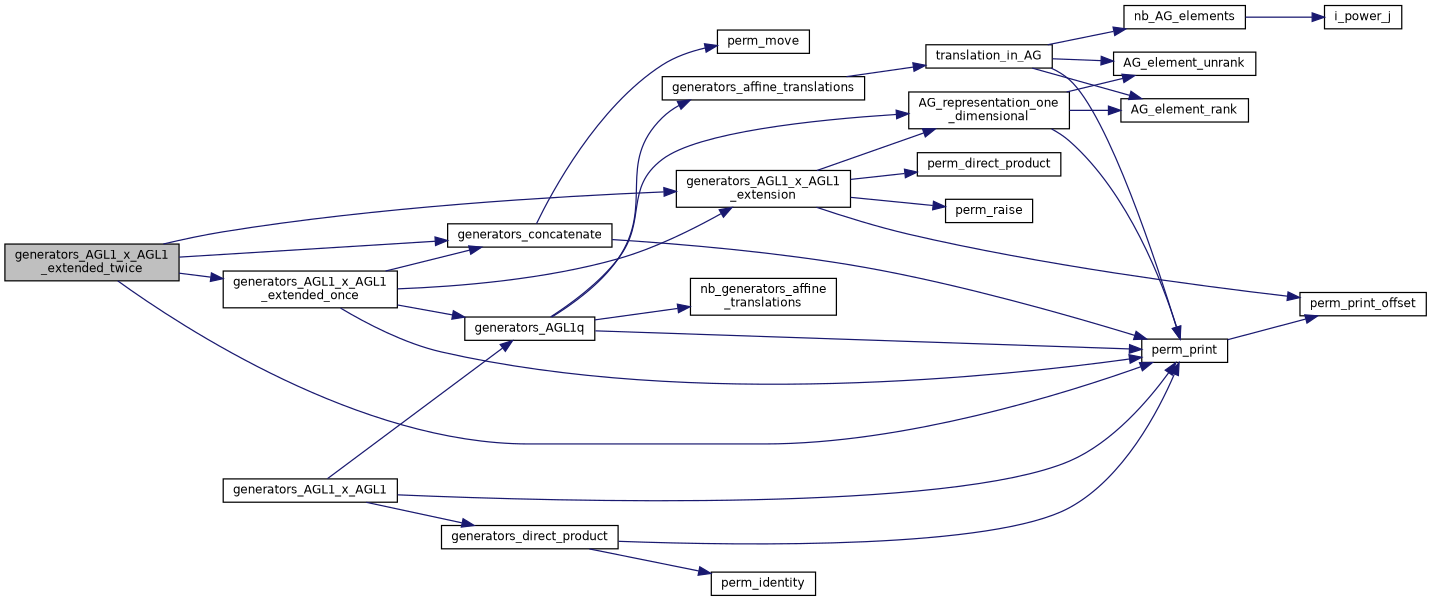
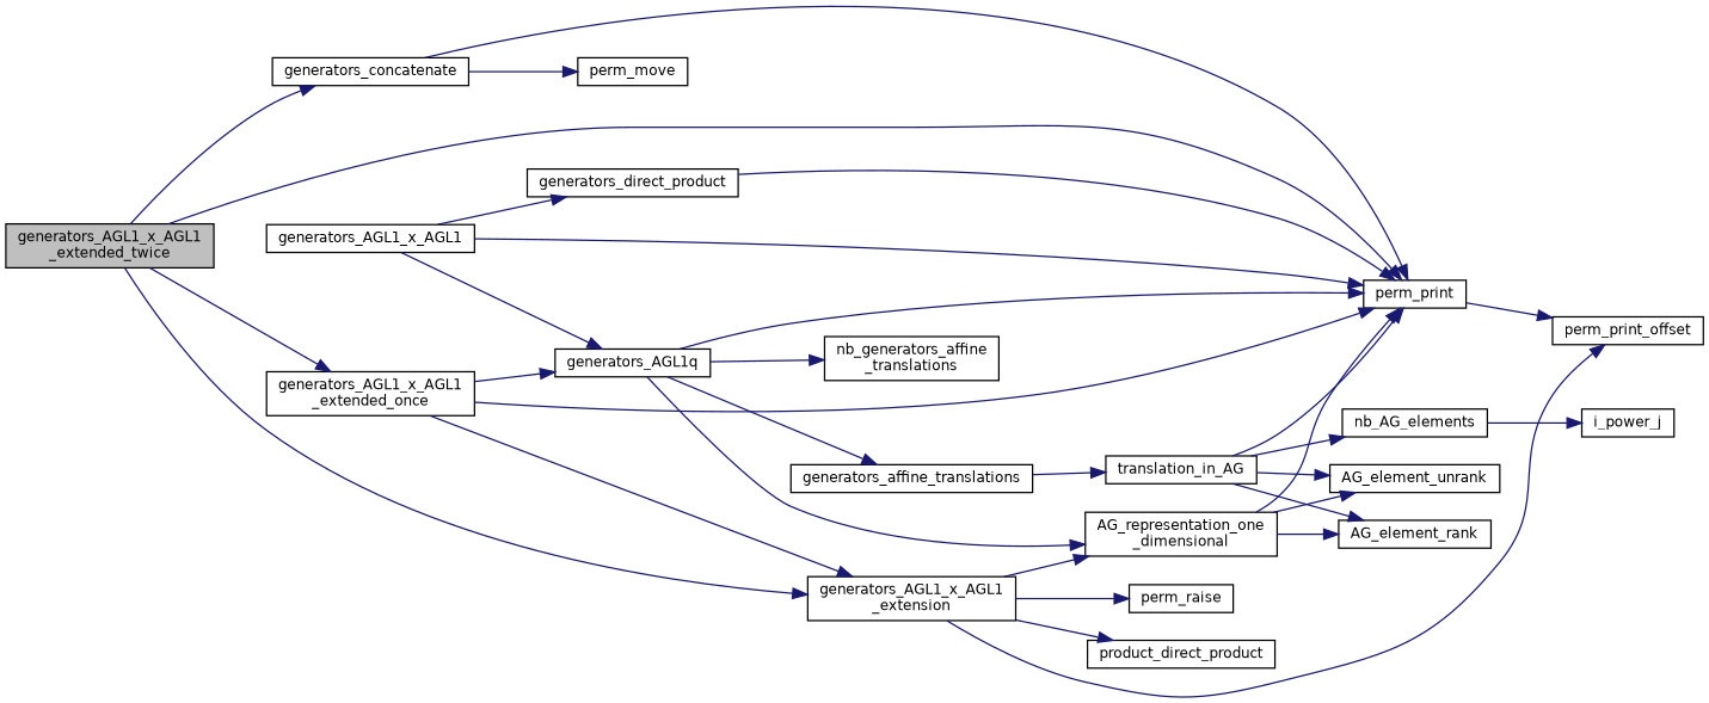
  digraph {
    rankdir=LR
    node [color=black fillcolor=white fontname=Helvetica fontsize=10 shape=record style=filled]
    edge [color=midnightblue fontname=Helvetica fontsize=10 labelfontname=Helvetica labelfontsize=10 style=solid]
    n1 [fillcolor=grey75 fontcolor=black height=0.2 label="generators_AGL1_x_AGL1\l_extended_twice" width=0.4]
    n2 [height=0.2 label="generators_AGL1_x_AGL1\l_extended_once" width=0.4]
    n3 [height=0.2 label=perm_print width=0.4]
    n4 [height=0.2 label="generators_AGL1_x_AGL1\l_extension" width=0.4]
    n5 [height=0.2 label=generators_concatenate width=0.4]
    n6 [height=0.2 label=generators_AGL1q width=0.4]
    n7 [height=0.2 label=perm_print_offset width=0.4]
    n8 [height=0.2 label="AG_representation_one\l_dimensional" width=0.4]
-   n9 [height=0.2 label=perm_direct_product width=0.4]
+   n9 [height=0.2 label=product_direct_product width=0.4]
    n10 [height=0.2 label=perm_raise width=0.4]
    n11 [height=0.2 label=perm_move width=0.4]
    n12 [height=0.2 label=generators_AGL1_x_AGL1 width=0.4]
    n13 [height=0.2 label=generators_direct_product width=0.4]
    n14 [height=0.2 label="nb_generators_affine\l_translations" width=0.4]
    n15 [height=0.2 label=generators_affine_translations width=0.4]
-   n16 [height=0.2 label=perm_identity width=0.4]
    n17 [height=0.2 label=translation_in_AG width=0.4]
    n18 [height=0.2 label=AG_element_unrank width=0.4]
    n19 [height=0.2 label=AG_element_rank width=0.4]
    n20 [height=0.2 label=nb_AG_elements width=0.4]
    n21 [height=0.2 label=i_power_j width=0.4]
    n1 -> n2
    n1 -> n3
    n1 -> n4
    n1 -> n5
    n2 -> n3
    n2 -> n4
-   n2 -> n5
    n2 -> n6
    n3 -> n7
    n4 -> n7
    n4 -> n8
    n4 -> n9
    n4 -> n10
    n5 -> n3
    n5 -> n11
    n6 -> n3
    n6 -> n8
    n6 -> n14
    n6 -> n15
    n8 -> n3
    n8 -> n18
    n8 -> n19
    n12 -> n3
    n12 -> n6
    n12 -> n13
    n13 -> n3
-   n13 -> n16
    n15 -> n17
    n17 -> n3
    n17 -> n18
    n17 -> n19
    n17 -> n20
    n20 -> n21
  }
